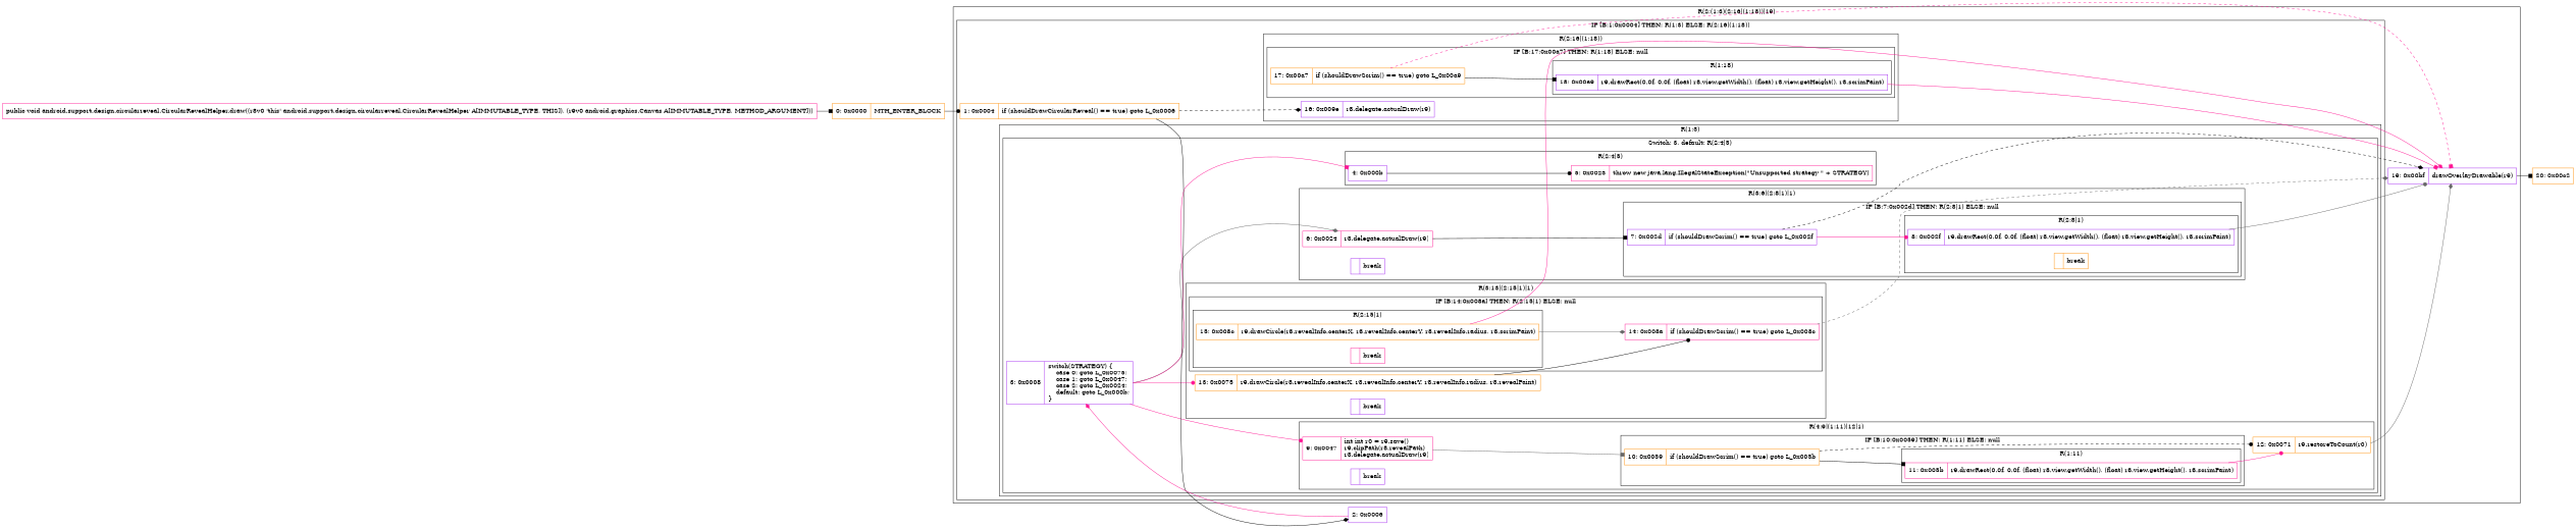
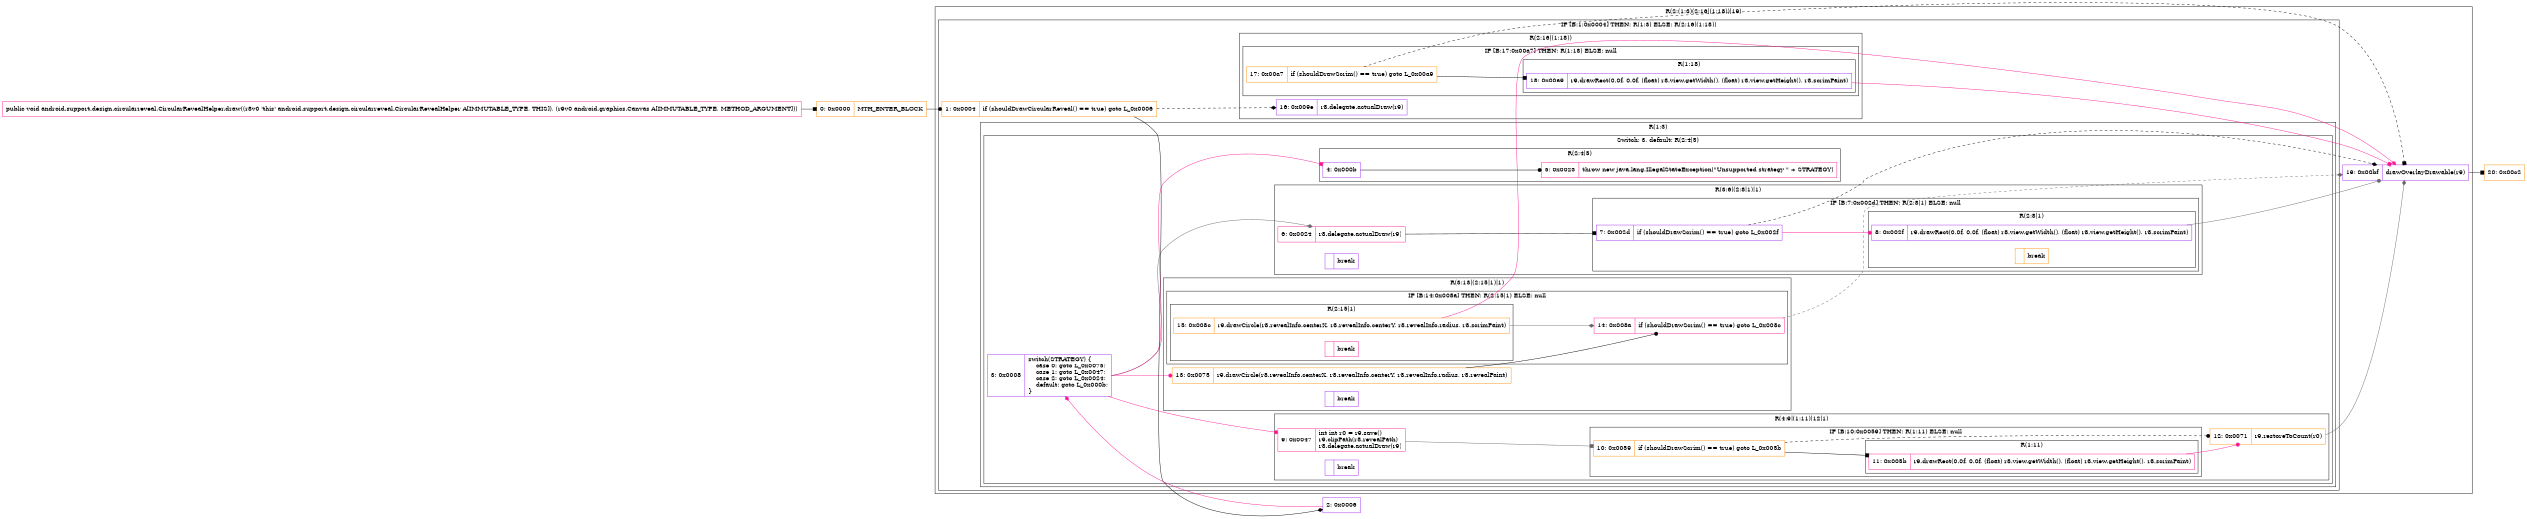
  digraph {
    rankdir=LR
    node [color=purple shape=record]
    edge [arrowhead=diamond color=black]
    n1 [color=darkorange label="{15\:\ 0x008c|r9.drawCircle(r8.revealInfo.centerX, r8.revealInfo.centerY, r8.revealInfo.radius, r8.scrimPaint)\l}"]
    n2 [color=deeppink label="{|break\l}"]
    n3 [color=deeppink label="{14\:\ 0x008a|if (shouldDrawScrim() == true) goto L_0x008c\l}"]
    n4 [color=darkorange label="{13\:\ 0x0075|r9.drawCircle(r8.revealInfo.centerX, r8.revealInfo.centerY, r8.revealInfo.radius, r8.revealPaint)\l}"]
    n5 [label="{|break\l}"]
    n6 [color=deeppink label="{11\:\ 0x005b|r9.drawRect(0.0f, 0.0f, (float) r8.view.getWidth(), (float) r8.view.getHeight(), r8.scrimPaint)\l}"]
    n7 [color=darkorange label="{10\:\ 0x0059|if (shouldDrawScrim() == true) goto L_0x005b\l}"]
    n8 [color=deeppink label="{9\:\ 0x0047|int int r0 = r9.save()\lr9.clipPath(r8.revealPath)\lr8.delegate.actualDraw(r9)\l}"]
    n9 [color=darkorange label="{12\:\ 0x0071|r9.restoreToCount(r0)\l}"]
    n10 [label="{|break\l}"]
    n11 [label="{8\:\ 0x002f|r9.drawRect(0.0f, 0.0f, (float) r8.view.getWidth(), (float) r8.view.getHeight(), r8.scrimPaint)\l}"]
    n12 [color=darkorange label="{|break\l}"]
    n13 [label="{7\:\ 0x002d|if (shouldDrawScrim() == true) goto L_0x002f\l}"]
    n14 [color=deeppink label="{6\:\ 0x0024|r8.delegate.actualDraw(r9)\l}"]
    n15 [label="{|break\l}"]
    n16 [label="{4\:\ 0x000b}"]
    n17 [color=deeppink label="{5\:\ 0x0023|throw new java.lang.IllegalStateException(\"Unsupported strategy \" + STRATEGY)\l}"]
    n18 [label="{3\:\ 0x0008|switch(STRATEGY) \{\l    case 0: goto L_0x0075;\l    case 1: goto L_0x0047;\l    case 2: goto L_0x0024;\l    default: goto L_0x000b;\l\}\l}"]
    n19 [label="{18\:\ 0x00a9|r9.drawRect(0.0f, 0.0f, (float) r8.view.getWidth(), (float) r8.view.getHeight(), r8.scrimPaint)\l}"]
    n20 [color=darkorange label="{17\:\ 0x00a7|if (shouldDrawScrim() == true) goto L_0x00a9\l}"]
    n21 [label="{16\:\ 0x009e|r8.delegate.actualDraw(r9)\l}"]
    n22 [color=darkorange label="{1\:\ 0x0004|if (shouldDrawCircularReveal() == true) goto L_0x0006\l}"]
    n23 [label="{19\:\ 0x00bf|drawOverlayDrawable(r9)\l}"]
    n24 [label="{2\:\ 0x0006}"]
    n25 [color=darkorange label="{20\:\ 0x00c2}"]
    n26 [color=darkorange label="{0\:\ 0x0000|MTH_ENTER_BLOCK\l}"]
    n27 [color=deeppink label="{public void android.support.design.circularreveal.CircularRevealHelper.draw((r8v0 'this' android.support.design.circularreveal.CircularRevealHelper A[IMMUTABLE_TYPE, THIS]), (r9v0 android.graphics.Canvas A[IMMUTABLE_TYPE, METHOD_ARGUMENT])) }"]
    subgraph cluster_1 {
      label="R(2:(1:3)(2:16|(1:18))|19)"
      n23
      subgraph cluster_2 {
        label="IF [B:1:0x0004] THEN: R(1:3) ELSE: R(2:16|(1:18))"
        n22
        subgraph cluster_3 {
          label="R(1:3)"
          subgraph cluster_4 {
            label="Switch: 3, default: R(2:4|5)"
            n18
            subgraph cluster_5 {
              label="R(3:13|(2:15|1)|1)"
              n4
              n5
              subgraph cluster_6 {
                label="IF [B:14:0x008a] THEN: R(2:15|1) ELSE: null"
                n3
                subgraph cluster_7 {
                  label="R(2:15|1)"
                  n1
                  n2
                }
              }
            }
            subgraph cluster_8 {
              label="R(4:9|(1:11)|12|1)"
              n8
              n9
              n10
              subgraph cluster_9 {
                label="IF [B:10:0x0059] THEN: R(1:11) ELSE: null"
                n7
                subgraph cluster_10 {
                  label="R(1:11)"
                  n6
                }
              }
            }
            subgraph cluster_11 {
              label="R(3:6|(2:8|1)|1)"
              n14
              n15
              subgraph cluster_12 {
                label="IF [B:7:0x002d] THEN: R(2:8|1) ELSE: null"
                n13
                subgraph cluster_13 {
                  label="R(2:8|1)"
                  n11
                  n12
                }
              }
            }
            subgraph cluster_14 {
              label="R(2:4|5)"
              n16
              n17
            }
          }
        }
        subgraph cluster_15 {
          label="R(2:16|(1:18))"
          n21
          subgraph cluster_16 {
            label="IF [B:17:0x00a7] THEN: R(1:18) ELSE: null"
            n20
            subgraph cluster_17 {
              label="R(1:18)"
              n19
            }
          }
        }
      }
    }
    n1 -> n3 [color=gray40]
    n1 -> n23 [color=deeppink]
    n3 -> n23 [color=gray40 style=dashed]
    n4 -> n3 [arrowhead=dot]
    n6 -> n9 [arrowhead=dot color=deeppink]
    n7 -> n6 [arrowhead=box]
    n7 -> n9 [arrowhead=dot style=dashed]
    n8 -> n7 [arrowhead=box color=gray40]
    n9 -> n23 [color=gray40]
    n11 -> n23 [arrowhead=dot color=gray40]
    n13 -> n11 [arrowhead=dot color=deeppink]
    n13 -> n23 [style=dashed]
    n14 -> n13 [arrowhead=box]
    n16 -> n17 [arrowhead=dot]
    n18 -> n4 [arrowhead=dot color=deeppink]
    n18 -> n8 [arrowhead=dot color=deeppink]
    n18 -> n14 [color=gray40]
    n18 -> n16 [arrowhead=box color=deeppink]
    n19 -> n23 [arrowhead=box color=deeppink]
    n20 -> n19 [arrowhead=box]
-   n20 -> n23 [arrowhead=box color=deeppink style=dashed]
+   n20 -> n23 [arrowhead=box style=dashed]
    n22 -> n21 [style=dashed]
    n22 -> n24
    n23 -> n25 [arrowhead=box]
    n24 -> n18 [color=deeppink]
    n26 -> n22 [arrowhead=dot]
    n27 -> n26 [arrowhead=box]
  }
